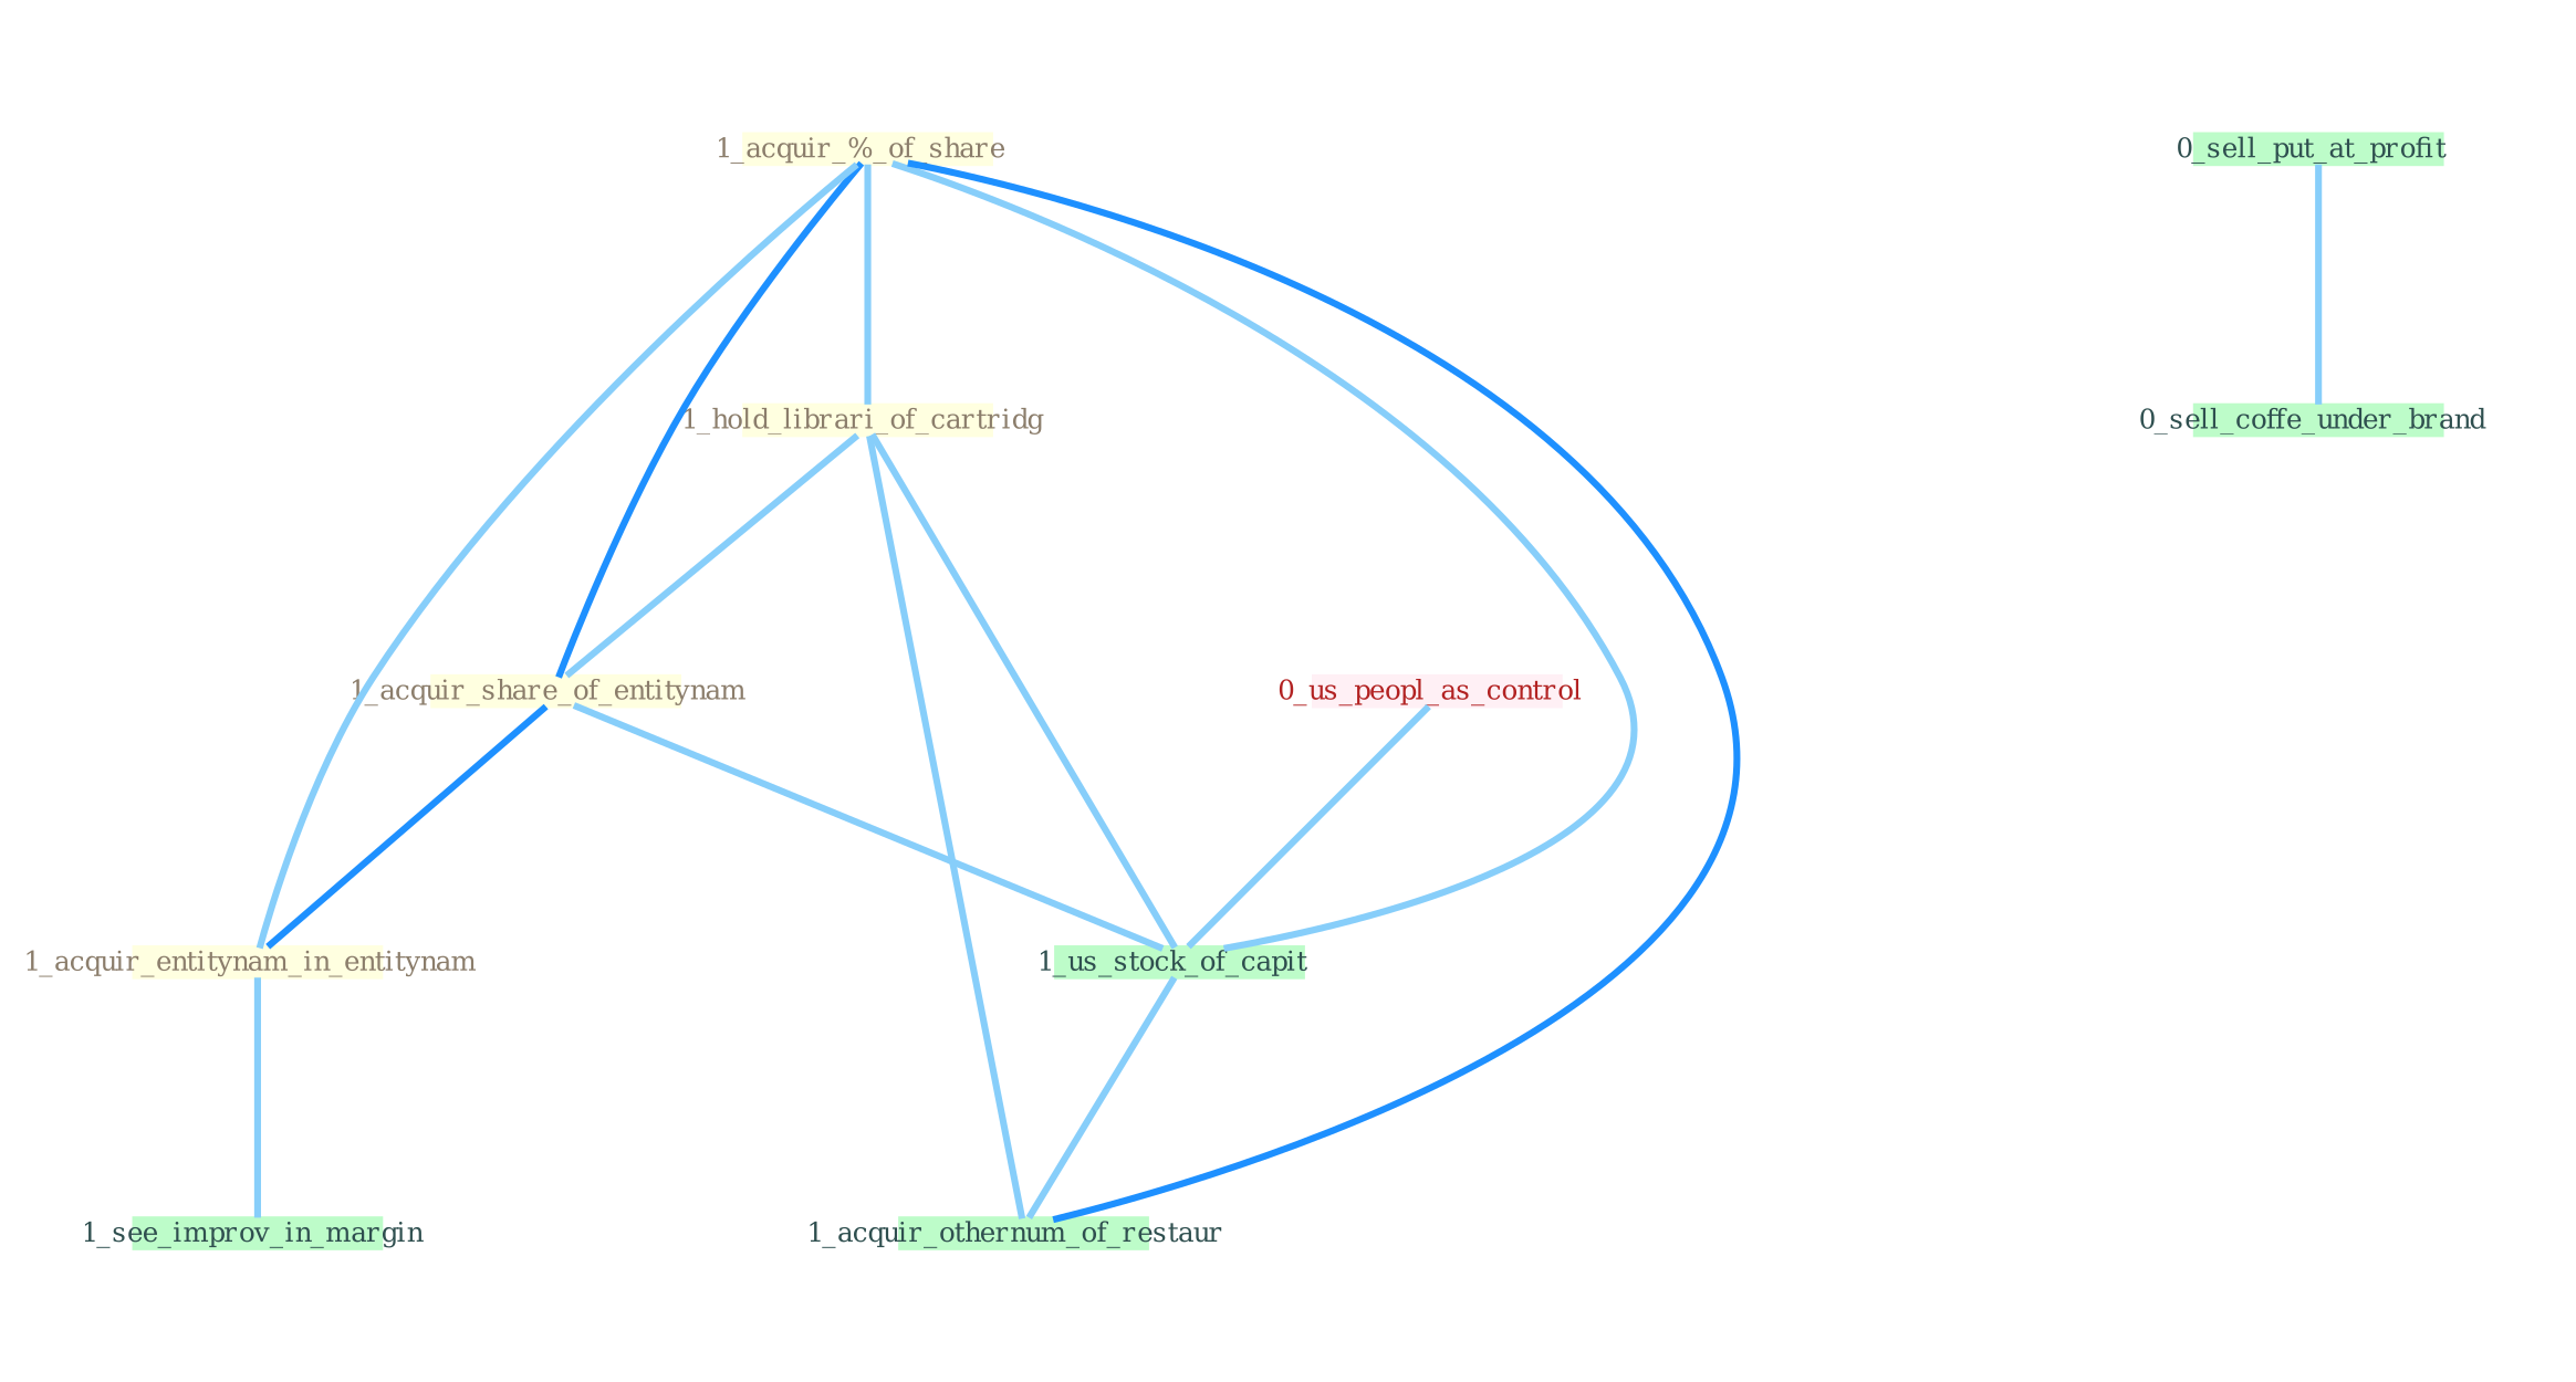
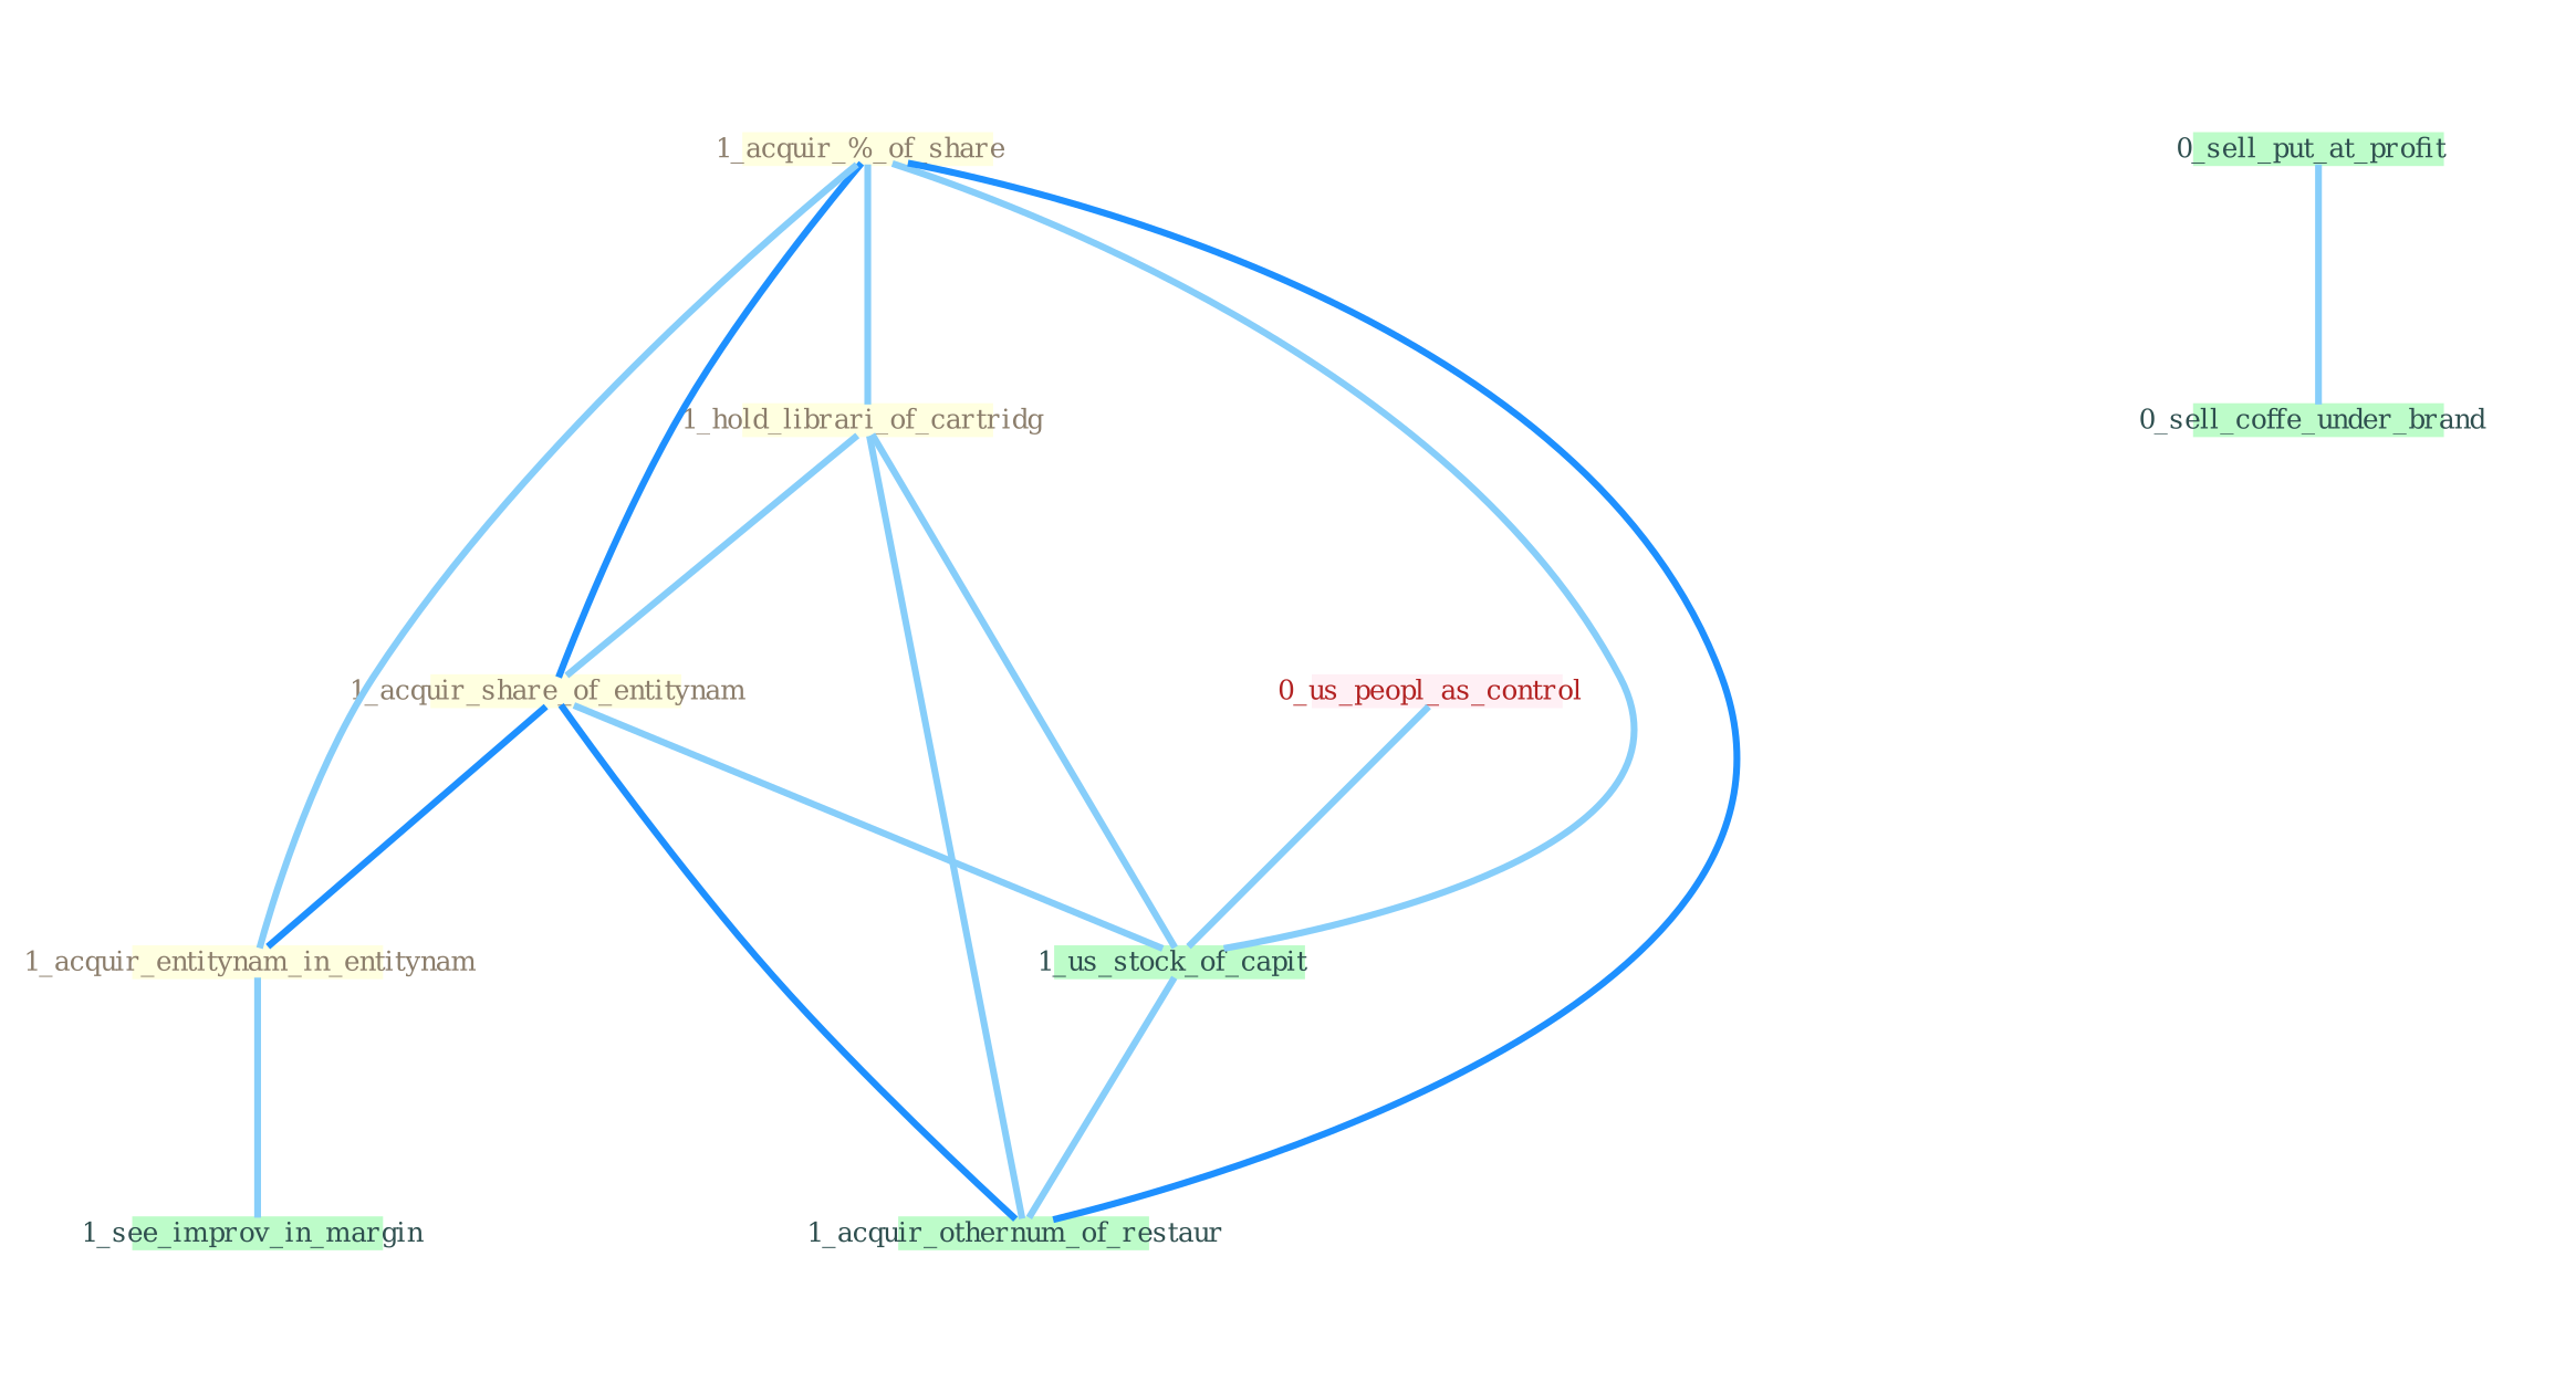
  graph {
    node [color="#BDFCC9" fixedsize=true fontcolor="#2f4f4f" fontsize=4 shape=polygon style=filled]
    edge [color="#87cefa" w=1]
    "1_acquir_%_of_share " [color="#ffffe0" fontcolor="#8b7d6b" height=.06 width=.5]
    "1_hold_librari_of_cartridg " [color="#ffffe0" fontcolor="#8b7d6b" height=.06 width=.5]
    "1_acquir_share_of_entitynam " [color="#ffffe0" fontcolor="#8b7d6b" height=.06 width=.5]
    "1_acquir_entitynam_in_entitynam " [color="#ffffe0" fontcolor="#8b7d6b" height=.06 width=.5]
    "0_us_peopl_as_control " [color="#fff0f5" fontcolor="#b22222" height=.06 width=.5]
    "1_us_stock_of_capit " [height=.06 width=.5]
    "1_acquir_othernum_of_restaur " [height=.06 width=.5]
    "1_see_improv_in_margin " [height=.06 width=.5]
    "0_sell_put_at_profit " [height=.06 width=.5]
    "0_sell_coffe_under_brand " [height=.06 width=.5]
    subgraph sub_1 {
      "1_acquir_%_of_share "
      "1_hold_librari_of_cartridg "
      "1_acquir_share_of_entitynam "
      "1_acquir_entitynam_in_entitynam "
    }
    subgraph sub_2 {
      "0_us_peopl_as_control "
    }
    "1_acquir_%_of_share " -- "1_hold_librari_of_cartridg "
    "1_acquir_%_of_share " -- "1_acquir_share_of_entitynam " [color="#1e90ff" w=2]
    "1_acquir_%_of_share " -- "1_acquir_entitynam_in_entitynam "
    "1_acquir_%_of_share " -- "1_us_stock_of_capit "
    "1_acquir_%_of_share " -- "1_acquir_othernum_of_restaur " [color="#1e90ff" w=2]
    "1_hold_librari_of_cartridg " -- "1_acquir_share_of_entitynam "
    "1_hold_librari_of_cartridg " -- "1_us_stock_of_capit "
    "1_hold_librari_of_cartridg " -- "1_acquir_othernum_of_restaur "
    "1_acquir_share_of_entitynam " -- "1_acquir_entitynam_in_entitynam " [color="#1e90ff" w=2]
    "1_acquir_share_of_entitynam " -- "1_us_stock_of_capit "
+   "1_acquir_share_of_entitynam " -- "1_acquir_othernum_of_restaur " [color="#1e90ff" w=2]
    "1_acquir_entitynam_in_entitynam " -- "1_see_improv_in_margin "
    "0_us_peopl_as_control " -- "1_us_stock_of_capit "
    "1_us_stock_of_capit " -- "1_acquir_othernum_of_restaur "
    "0_sell_put_at_profit " -- "0_sell_coffe_under_brand "
  }
